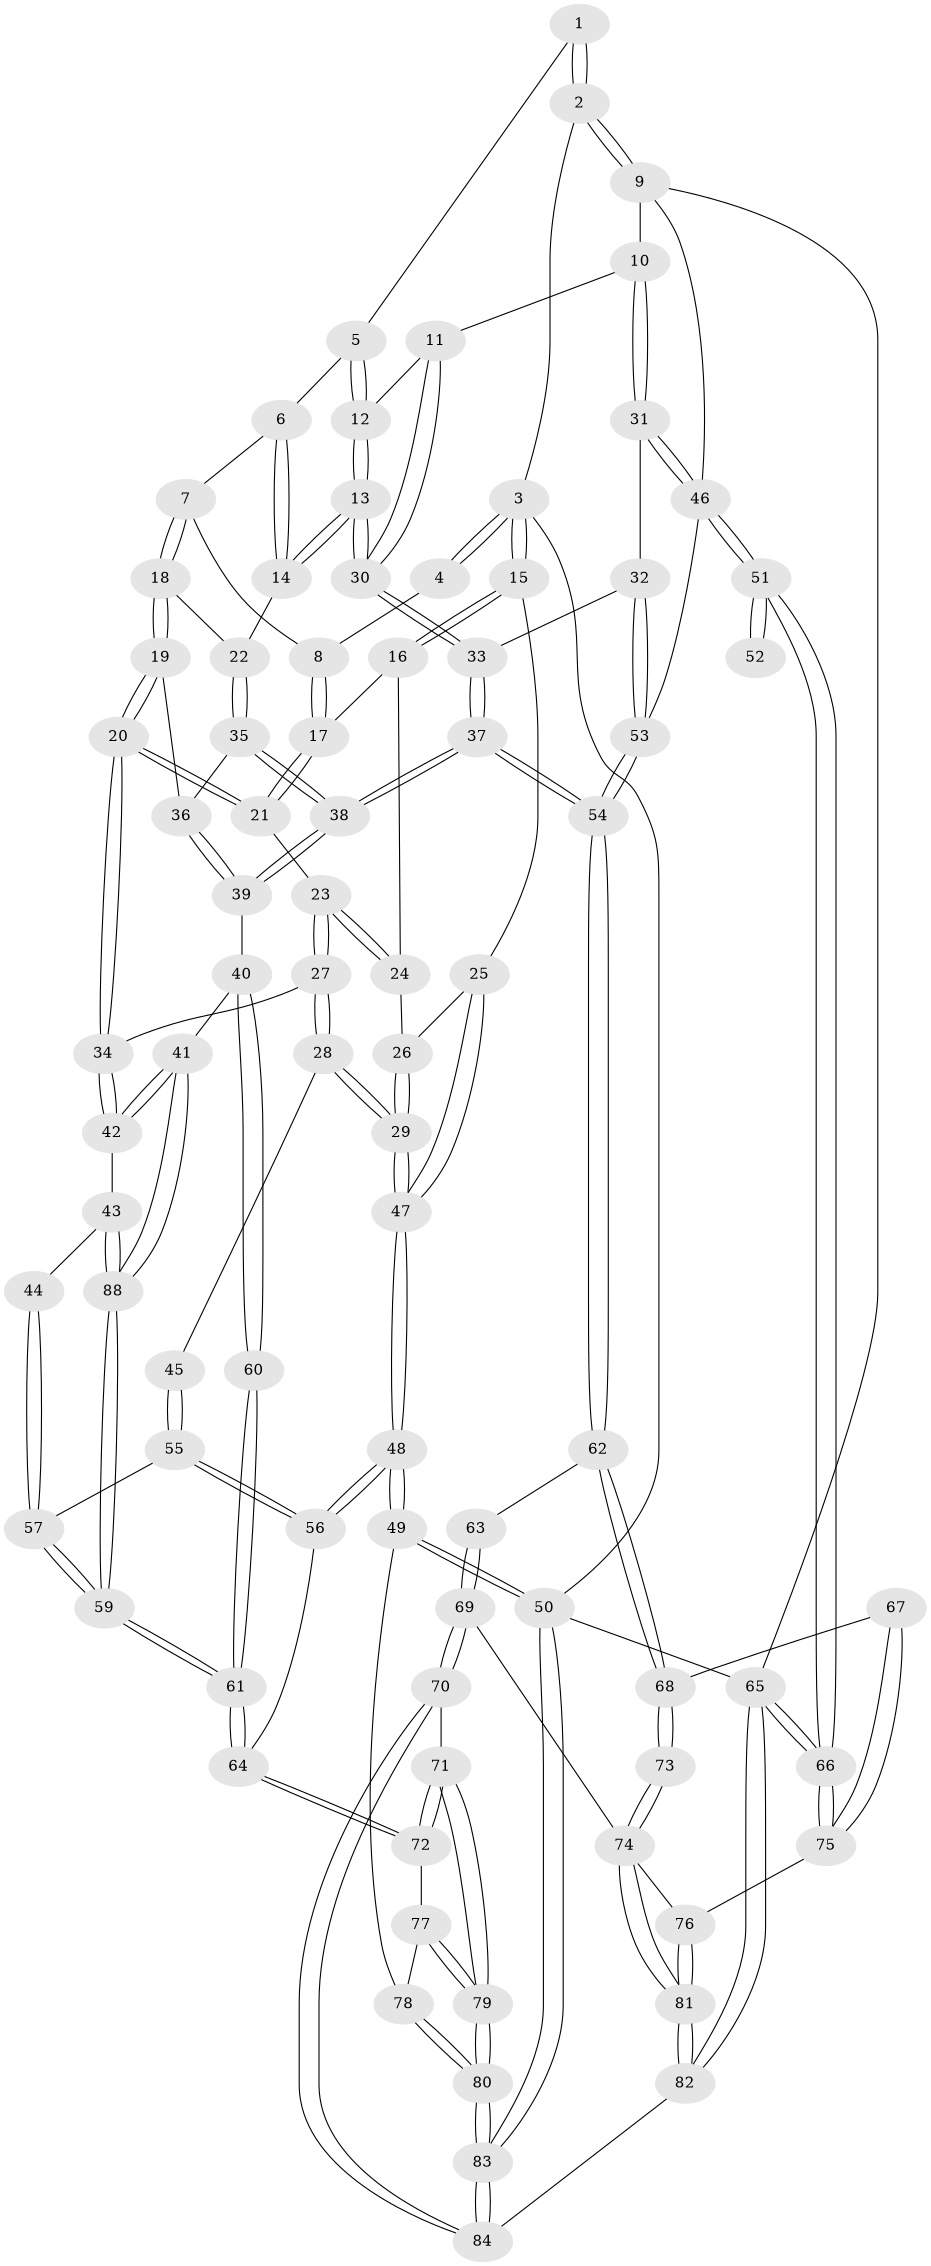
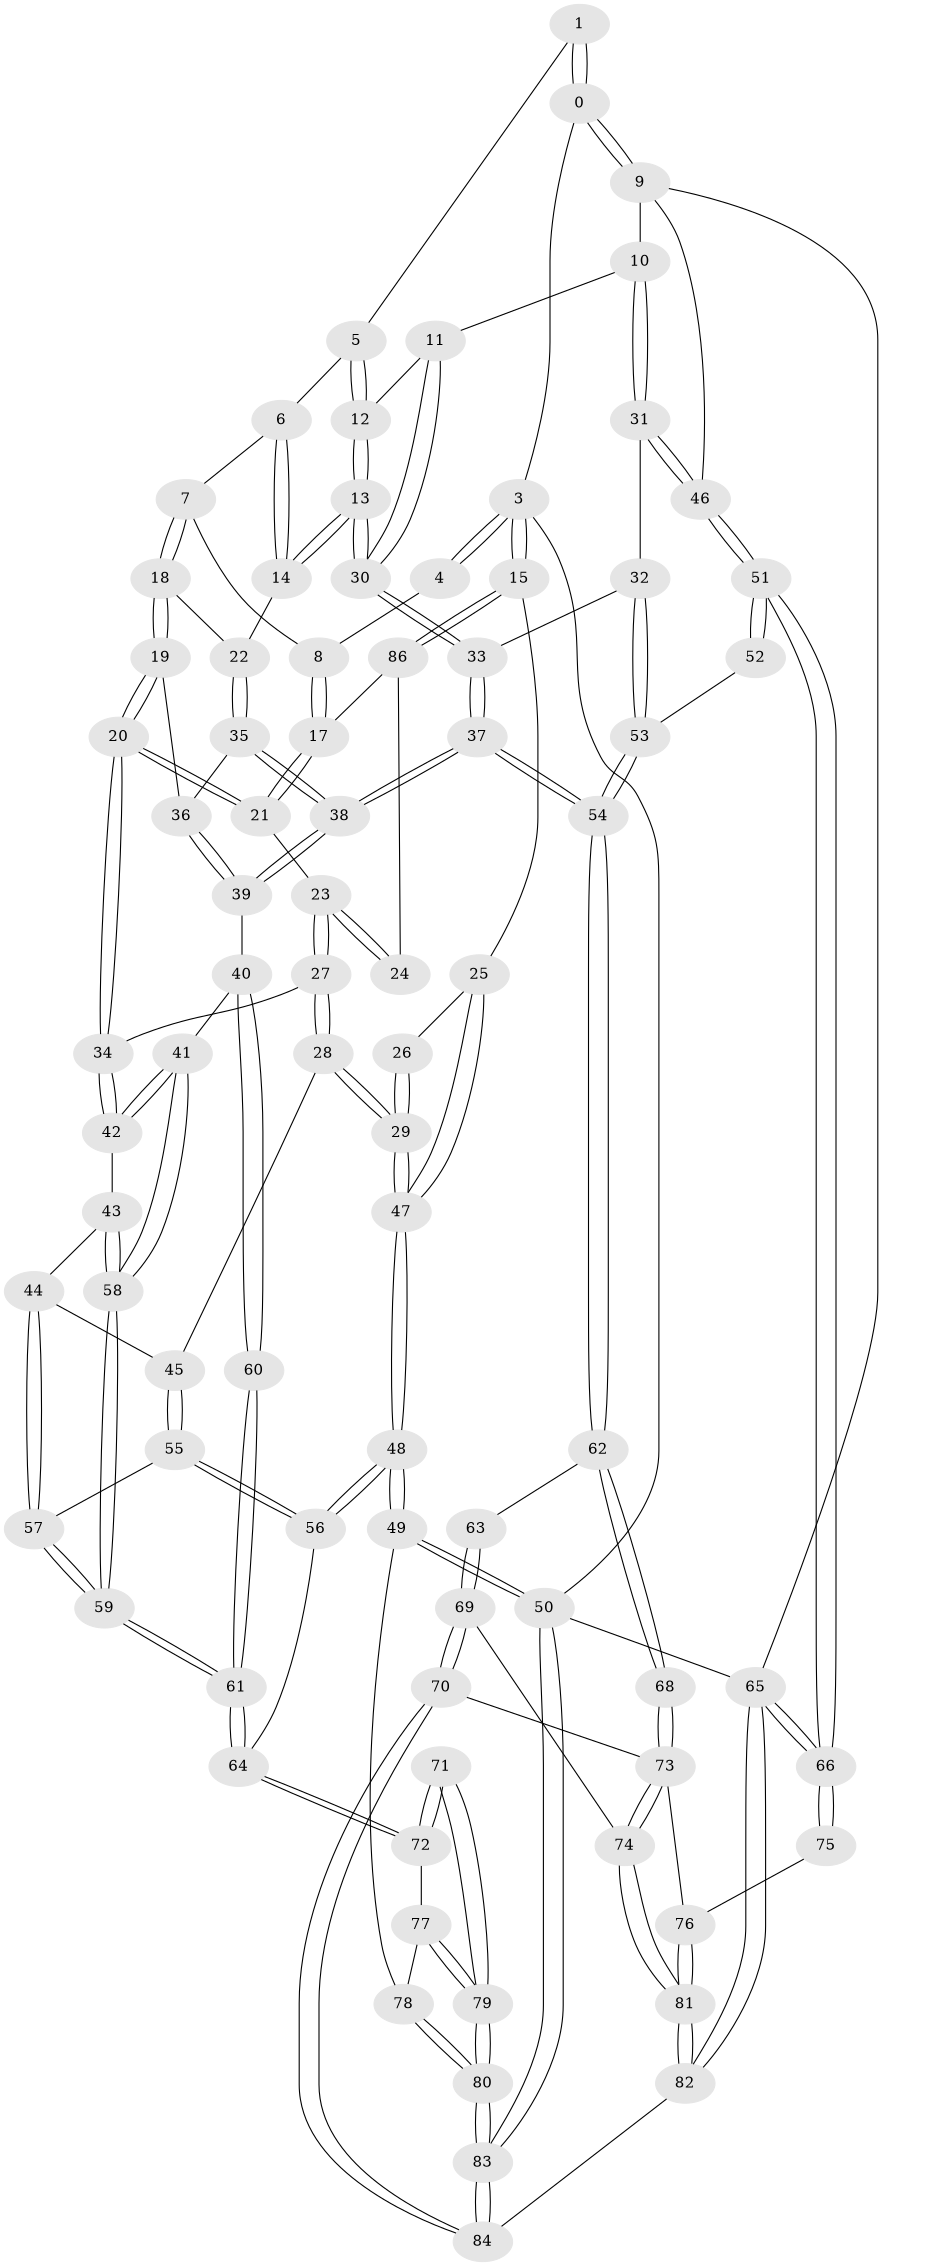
  graph {
    node [color=gray90 style=filled]
    1
-   2
+   2 [label=0]
    5
    3
    9
    6
    12
    4
    15
    50
    65
    10
    46
    66
    82
    8
-   16
+   16 [label=86]
    25
    83
    17
    7
    14
    13
    18
    22
    19
    21
    11
    31
    51
    30
    32
    33
    35
    24
    26
    47
    23
    20
    36
    34
    39
    42
    27
    38
    28
    29
    48
    45
    55
    37
    53
    54
    43
    40
    62
    41
    60
-   58 [label=88]
+   58
    61
    59
    44
    57
    56
    52
    49
    78
    64
    80
    84
    75
-   67
    68
    63
    72
    69
    73
    70
    74
    77
    76
    71
    81
    79
    1 -- 2
    1 -- 2
    1 -- 5
    2 -- 3
    2 -- 9
    2 -- 9
    5 -- 6
    5 -- 12
    5 -- 12
    3 -- 4
    3 -- 4
    3 -- 15
    3 -- 15
    3 -- 50
    9 -- 65
    9 -- 10
    9 -- 46
    6 -- 7
    6 -- 14
    6 -- 14
    12 -- 13
    12 -- 13
    4 -- 8
    15 -- 16
    15 -- 16
    15 -- 25
    50 -- 65
    50 -- 83
    50 -- 83
    65 -- 66
    65 -- 66
    65 -- 82
    65 -- 82
    10 -- 11
    10 -- 31
    10 -- 31
    46 -- 51
    46 -- 51
    66 -- 75
    66 -- 75
    82 -- 84
    8 -- 17
    8 -- 17
    16 -- 17
    16 -- 24
    25 -- 26
    25 -- 47
    25 -- 47
    83 -- 84
    83 -- 84
    17 -- 21
    17 -- 21
    7 -- 8
    7 -- 18
    7 -- 18
    14 -- 22
    13 -- 14
    13 -- 14
    13 -- 30
    13 -- 30
    18 -- 22
    18 -- 19
    18 -- 19
    22 -- 35
    22 -- 35
    19 -- 20
    19 -- 20
    19 -- 36
    21 -- 23
    11 -- 12
    11 -- 30
    11 -- 30
    31 -- 46
    31 -- 46
    31 -- 32
    51 -- 66
    51 -- 66
    51 -- 52
    51 -- 52
    30 -- 33
    30 -- 33
    32 -- 33
    32 -- 53
    32 -- 53
    33 -- 37
    33 -- 37
    35 -- 36
    35 -- 38
    35 -- 38
-   24 -- 26
    26 -- 29
    26 -- 29
    47 -- 48
    47 -- 48
    23 -- 24
    23 -- 24
    23 -- 27
    23 -- 27
    20 -- 21
    20 -- 21
    20 -- 34
    20 -- 34
    36 -- 39
    36 -- 39
    34 -- 42
    34 -- 42
    39 -- 40
    42 -- 43
    27 -- 34
    27 -- 28
    27 -- 28
    38 -- 39
    38 -- 39
    28 -- 29
    28 -- 29
    28 -- 45
    29 -- 47
    29 -- 47
    48 -- 56
    48 -- 56
    48 -- 49
    48 -- 49
    45 -- 55
    45 -- 55
    55 -- 57
    55 -- 56
    55 -- 56
    37 -- 38
    37 -- 38
    37 -- 54
    37 -- 54
    53 -- 54
    53 -- 54
    54 -- 62
    54 -- 62
    43 -- 58
    43 -- 58
    43 -- 44
    40 -- 41
    40 -- 60
    40 -- 60
    62 -- 68
    62 -- 68
    62 -- 63
    41 -- 42
    41 -- 42
    41 -- 58
    41 -- 58
    60 -- 61
    60 -- 61
    58 -- 59
    58 -- 59
    61 -- 64
    61 -- 64
    59 -- 61
    59 -- 61
+   44 -- 45
    44 -- 57
    44 -- 57
    57 -- 59
    57 -- 59
    56 -- 64
-   46 -- 53
+   52 -- 53
    49 -- 50
    49 -- 50
    49 -- 78
    78 -- 80
    78 -- 80
    64 -- 72
    64 -- 72
    80 -- 83
    80 -- 83
    75 -- 76
-   67 -- 75
-   67 -- 75
-   67 -- 68
    68 -- 73
    68 -- 73
    63 -- 69
    63 -- 69
    72 -- 77
    69 -- 70
    69 -- 70
    69 -- 74
    73 -- 74
    73 -- 74
-   74 -- 76
+   73 -- 76
    70 -- 84
    70 -- 84
-   70 -- 71
+   70 -- 73
    74 -- 81
    74 -- 81
    77 -- 78
    77 -- 79
    77 -- 79
    76 -- 81
    76 -- 81
    71 -- 72
    71 -- 72
    71 -- 79
    71 -- 79
    81 -- 82
    81 -- 82
    79 -- 80
    79 -- 80
  }
